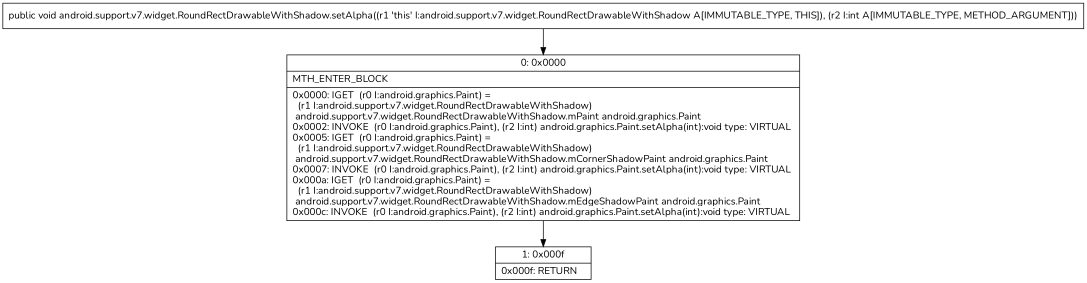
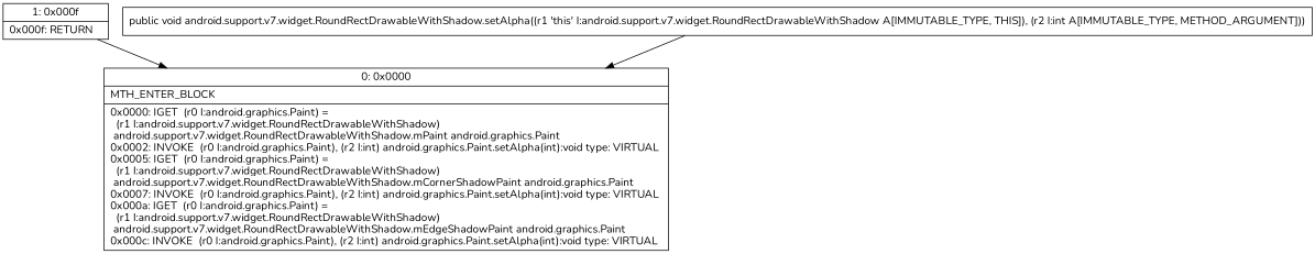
  digraph {
    fontname=Nunito
    node [shape=record fontname=Nunito]
    edge [fontname=Nunito]
    n1 [label="{0\:\ 0x0000|MTH_ENTER_BLOCK\l|0x0000: IGET  (r0 I:android.graphics.Paint) = \l  (r1 I:android.support.v7.widget.RoundRectDrawableWithShadow)\l android.support.v7.widget.RoundRectDrawableWithShadow.mPaint android.graphics.Paint \l0x0002: INVOKE  (r0 I:android.graphics.Paint), (r2 I:int) android.graphics.Paint.setAlpha(int):void type: VIRTUAL \l0x0005: IGET  (r0 I:android.graphics.Paint) = \l  (r1 I:android.support.v7.widget.RoundRectDrawableWithShadow)\l android.support.v7.widget.RoundRectDrawableWithShadow.mCornerShadowPaint android.graphics.Paint \l0x0007: INVOKE  (r0 I:android.graphics.Paint), (r2 I:int) android.graphics.Paint.setAlpha(int):void type: VIRTUAL \l0x000a: IGET  (r0 I:android.graphics.Paint) = \l  (r1 I:android.support.v7.widget.RoundRectDrawableWithShadow)\l android.support.v7.widget.RoundRectDrawableWithShadow.mEdgeShadowPaint android.graphics.Paint \l0x000c: INVOKE  (r0 I:android.graphics.Paint), (r2 I:int) android.graphics.Paint.setAlpha(int):void type: VIRTUAL \l}"]
    n2 [label="{1\:\ 0x000f|0x000f: RETURN   \l}"]
    n3 [label="{public void android.support.v7.widget.RoundRectDrawableWithShadow.setAlpha((r1 'this' I:android.support.v7.widget.RoundRectDrawableWithShadow A[IMMUTABLE_TYPE, THIS]), (r2 I:int A[IMMUTABLE_TYPE, METHOD_ARGUMENT])) }"]
-   n1 -> n2
+   n2 -> n1
    n3 -> n1
  }
